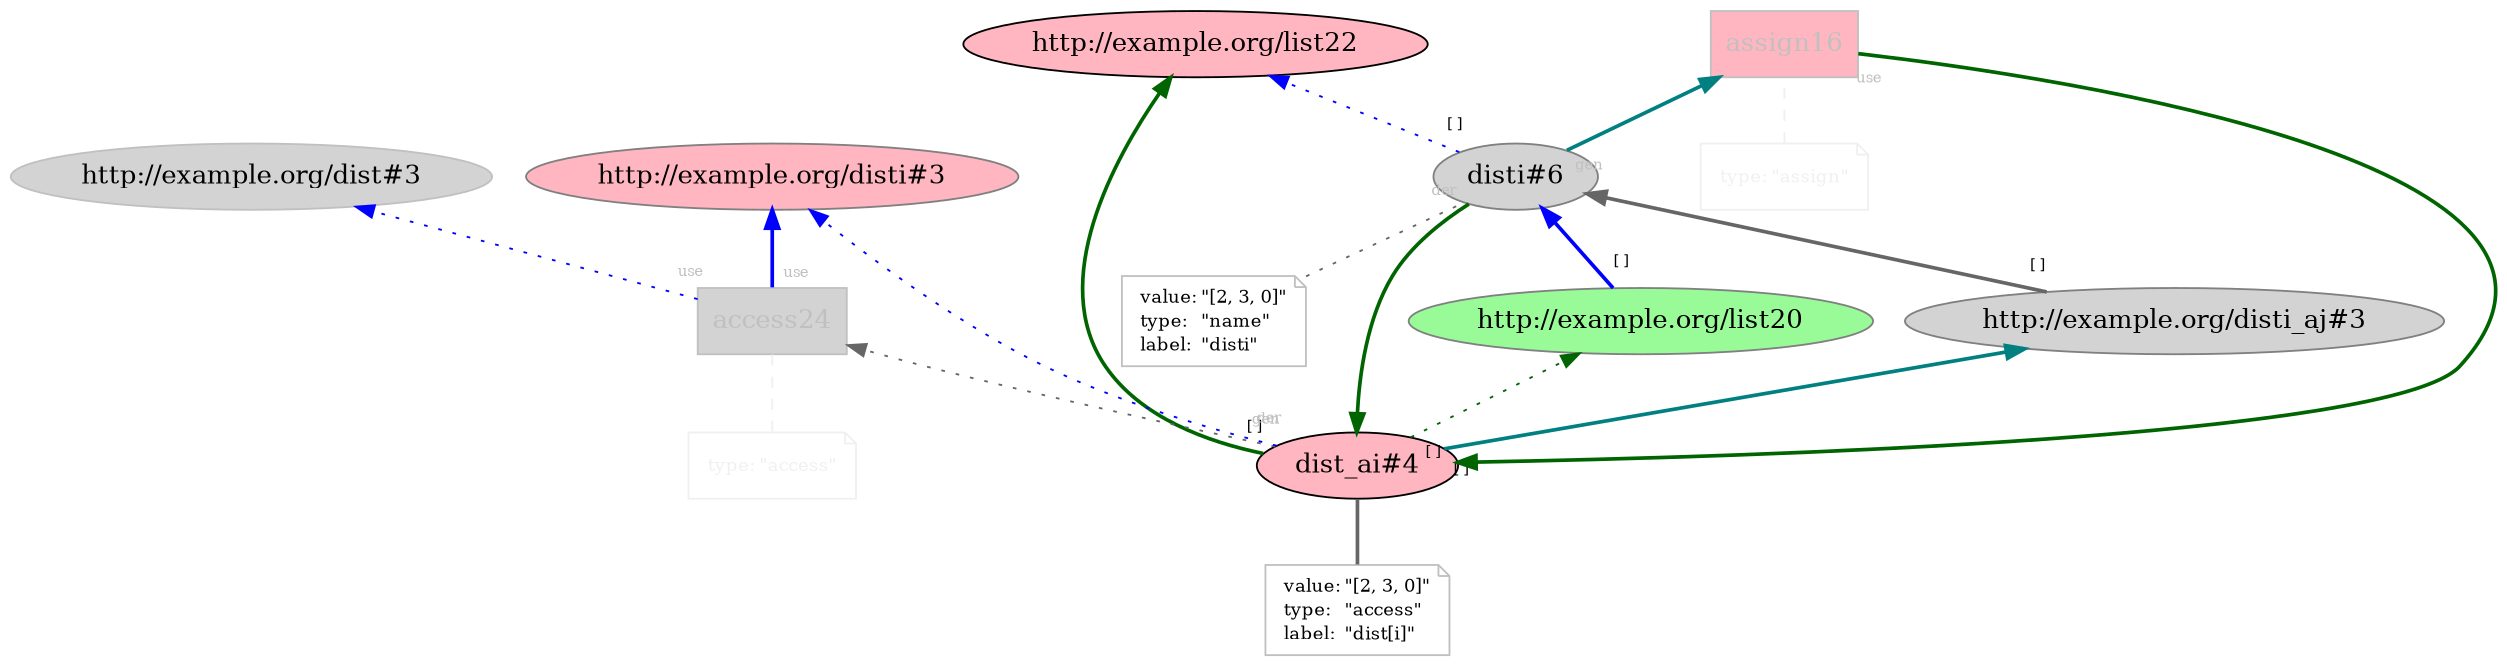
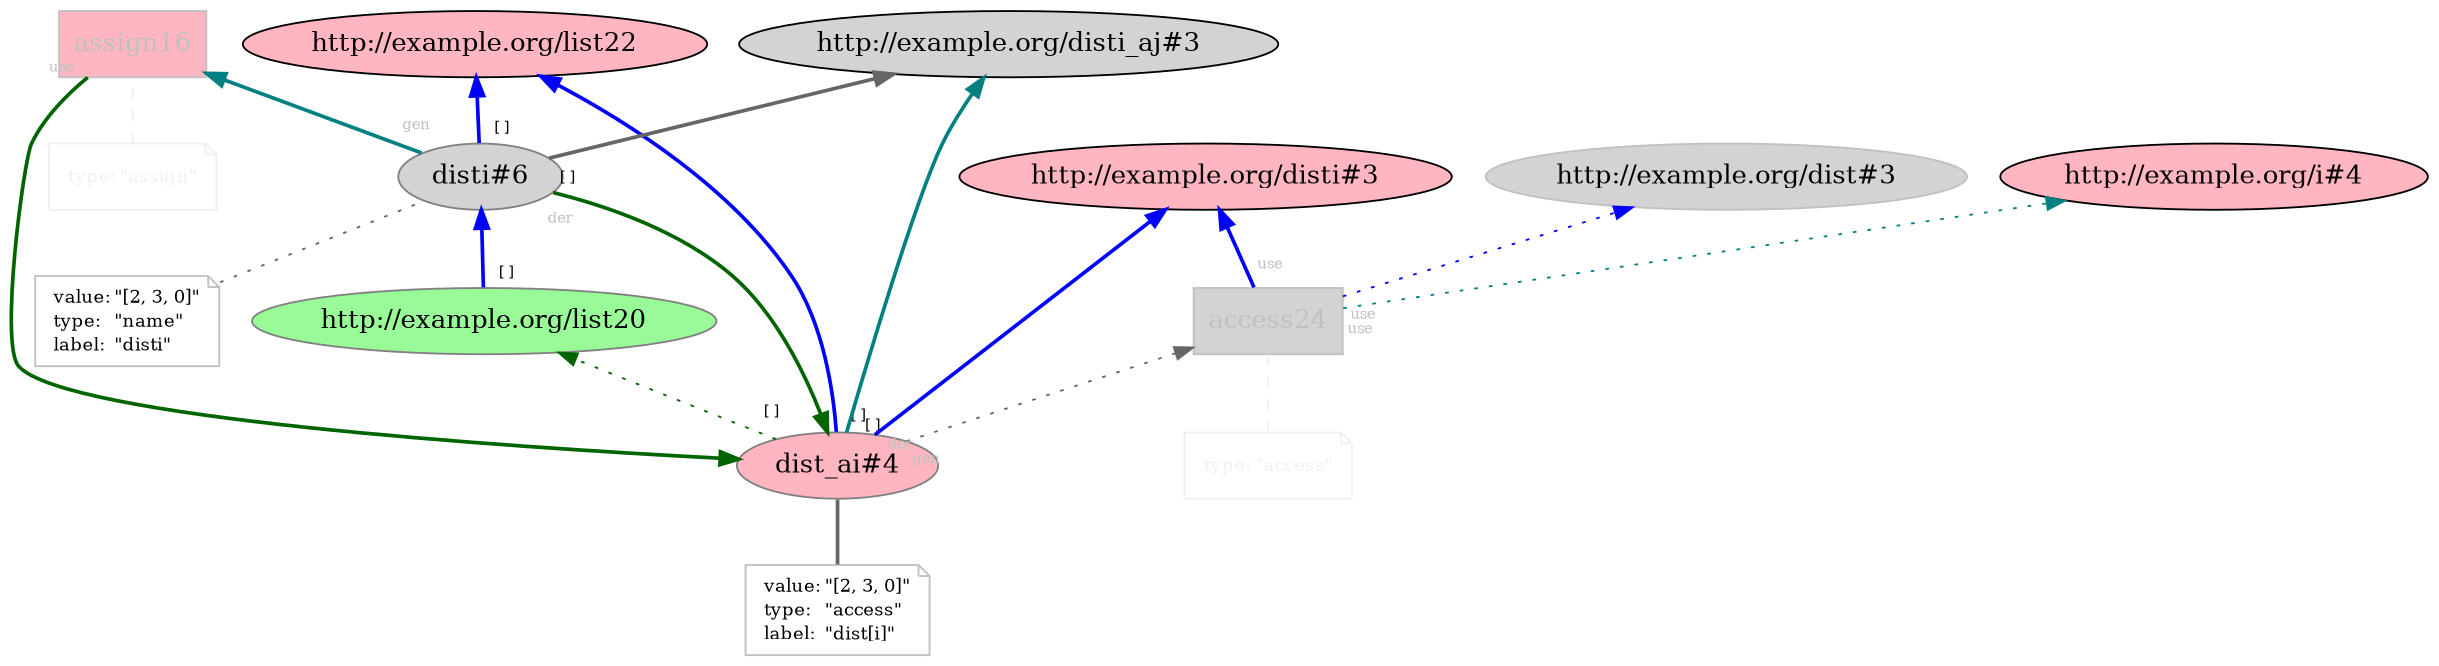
  digraph {
    rankdir=BT
    node [color=gray fillcolor=lightpink style=filled]
    edge [color=blue labelangle=60.0 labeldistance=1.5 labelfontsize=8 rotation=20 style=bold taillabel="[ ]"]
-   n1 [color=black label="dist_ai#4"]
+   n1 [color="#808080" label="dist_ai#4"]
    "http://example.org/list20" [color="#808080" fillcolor=palegreen]
    "http://example.org/list22" [color=""]
-   "http://example.org/disti_aj#3" [fillcolor=lightgrey color="#808080"]
+   "http://example.org/disti_aj#3" [fillcolor=lightgrey color=""]
    n5 [fillcolor=lightgrey fontcolor=gray label=access24 shape=polygon sides=4]
-   "http://example.org/disti#3" [color="#808080"]
+   "http://example.org/disti#3" [color=""]
    n7 [color="#808080" fillcolor=lightgrey label="disti#6"]
    "http://example.org/dist#3" [fillcolor=lightgrey]
+   "http://example.org/i#4" [color=""]
    n10 [fontcolor=black fontsize=10 label=<<TABLE cellpadding="0" border="0"> 	<TR> 	    <TD align="left">value:</TD> 	    <TD align="left">&quot;[2, 3, 0]&quot;</TD> 	</TR> 	<TR> 	    <TD align="left">type:</TD> 	    <TD align="left">&quot;access&quot;</TD> 	</TR> 	<TR> 	    <TD align="left">label:</TD> 	    <TD align="left">&quot;dist[i]&quot;</TD> 	</TR> </TABLE>> shape=note fillcolor="" style=""]
    n11 [color="#F0F0F0" fontcolor=black fontsize=10 label=<<TABLE cellpadding="0" border="0"> 	<TR> 	    <TD align="left"><font color="#F0F0F0">type:</font></TD> 	    <TD align="left"><font color="#F0F0F0">&quot;access&quot;</font></TD> 	</TR> </TABLE>> shape=note fillcolor="" style=""]
    n12 [fontcolor=gray label=assign16 shape=polygon sides=4]
    n13 [fontcolor=black fontsize=10 label=<<TABLE cellpadding="0" border="0"> 	<TR> 	    <TD align="left">value:</TD> 	    <TD align="left">&quot;[2, 3, 0]&quot;</TD> 	</TR> 	<TR> 	    <TD align="left">type:</TD> 	    <TD align="left">&quot;name&quot;</TD> 	</TR> 	<TR> 	    <TD align="left">label:</TD> 	    <TD align="left">&quot;disti&quot;</TD> 	</TR> </TABLE>> shape=note fillcolor="" style=""]
    n14 [color="#F0F0F0" fontcolor=black fontsize=10 label=<<TABLE cellpadding="0" border="0"> 	<TR> 	    <TD align="left"><font color="#F0F0F0">type:</font></TD> 	    <TD align="left"><font color="#F0F0F0">&quot;assign&quot;</font></TD> 	</TR> </TABLE>> shape=note fillcolor="" style=""]
    n1 -> "http://example.org/list20" [color=darkgreen style=dotted]
-   n1 -> "http://example.org/list22" [color=darkgreen]
+   n1 -> "http://example.org/list22"
    n1 -> "http://example.org/disti_aj#3" [color=teal]
    n1 -> n5 [color=gray40 fontcolor=gray style=dotted taillabel=gen]
-   n1 -> "http://example.org/disti#3" [fontcolor=gray style=dotted taillabel=der]
+   n1 -> "http://example.org/disti#3" [fontcolor=gray taillabel=der]
    "http://example.org/list20" -> n7
    n5 -> "http://example.org/disti#3" [fontcolor=gray taillabel=use]
    n5 -> "http://example.org/dist#3" [fontcolor=gray style=dotted taillabel=use]
+   n5 -> "http://example.org/i#4" [color=teal fontcolor=gray style=dotted taillabel=use]
    n7 -> n1 [color=darkgreen fontcolor=gray taillabel=der]
-   n7 -> "http://example.org/list22" [style=dotted]
-   "http://example.org/disti_aj#3" -> n7 [color=gray40]
+   n7 -> "http://example.org/list22"
+   n7 -> "http://example.org/disti_aj#3" [color=gray40]
    n7 -> n12 [color=teal fontcolor=gray taillabel=gen]
    n10 -> n1 [arrowhead=none color=gray40 labelangle="" labeldistance="" labelfontsize="" rotation="" taillabel=""]
    n11 -> n5 [arrowhead=none color="#F0F0F0" style=dashed labelangle="" labeldistance="" labelfontsize="" rotation="" taillabel=""]
    n12 -> n1 [color=darkgreen fontcolor=gray taillabel=use]
    n13 -> n7 [arrowhead=none color=gray40 style=dotted labelangle="" labeldistance="" labelfontsize="" rotation="" taillabel=""]
    n14 -> n12 [arrowhead=none color="#F0F0F0" style=dashed labelangle="" labeldistance="" labelfontsize="" rotation="" taillabel=""]
  }
